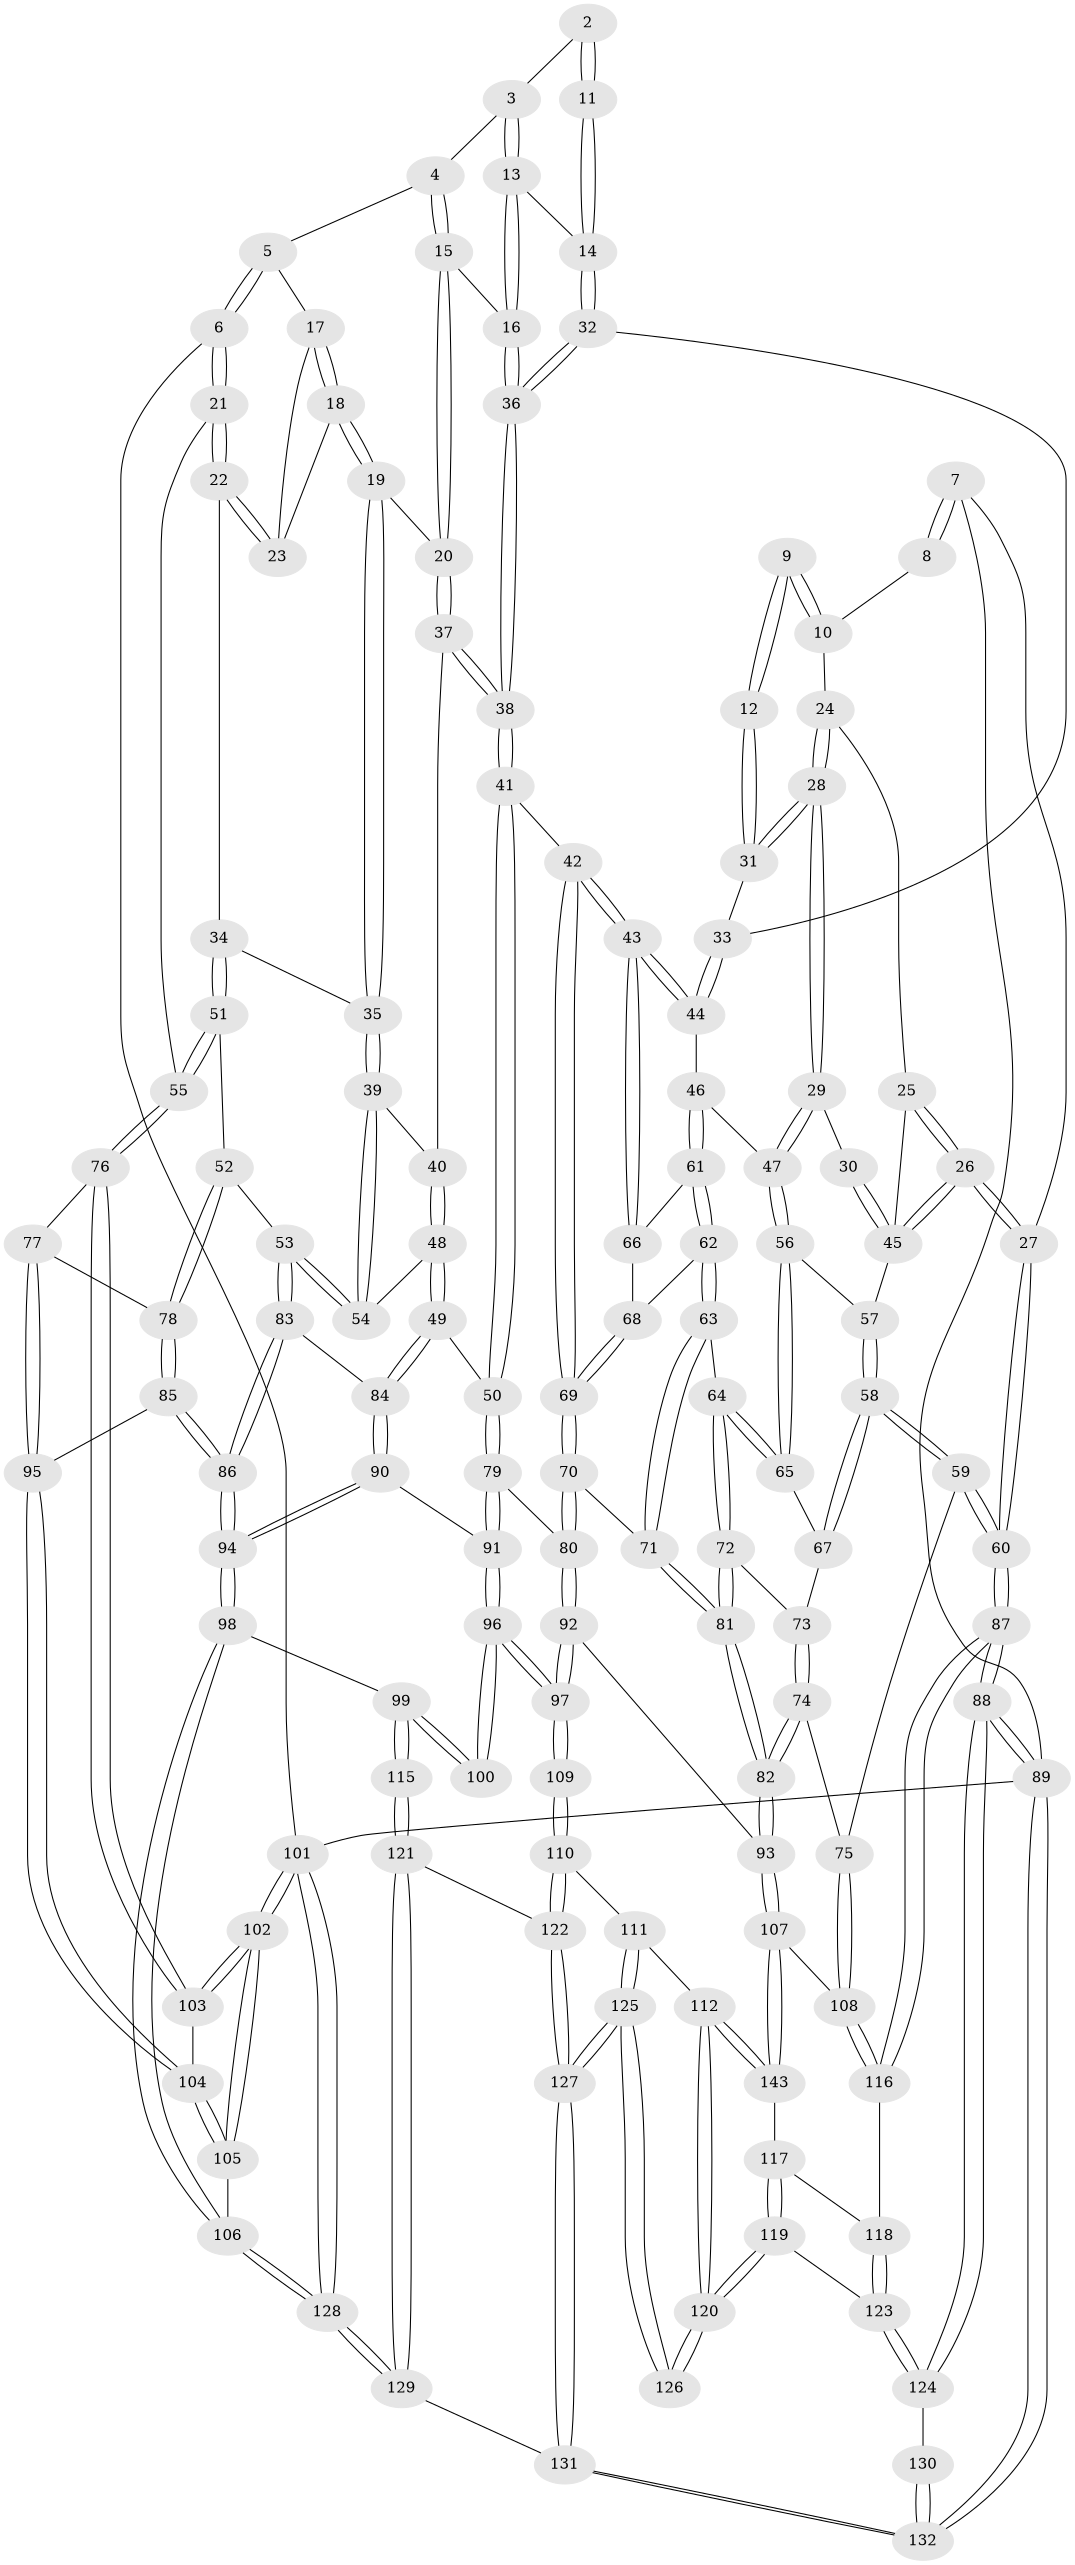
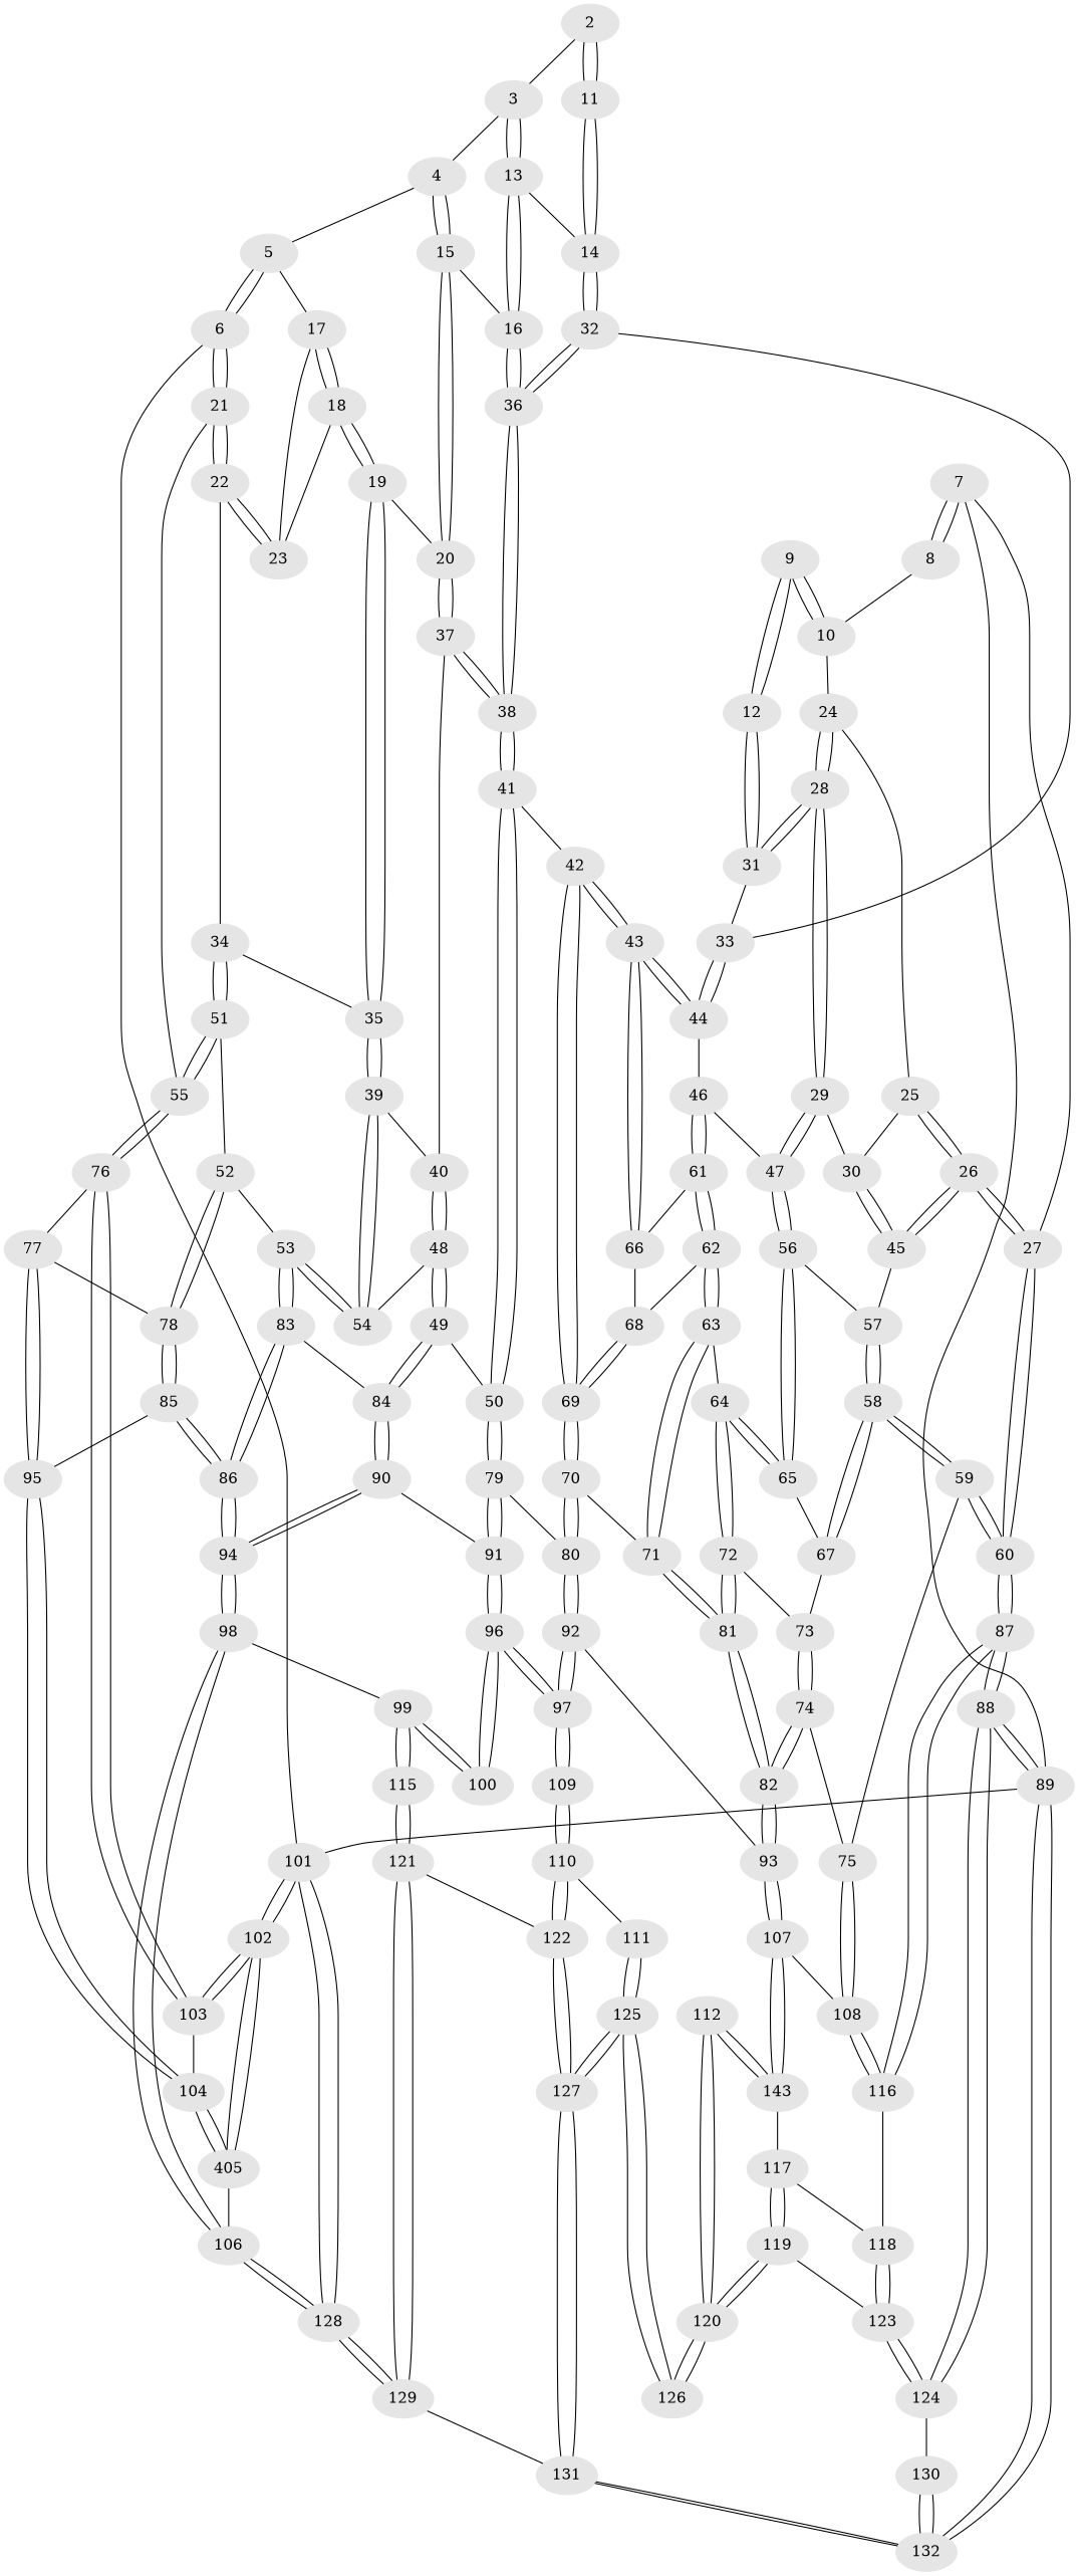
  graph {
    node [color=gray90 style=filled]
    2
    3
    11
    9
    10
    12
    4
    13
    14
    5
    15
    16
    6
    17
    20
    21
    101
    18
    23
    7
    8
    27
    89
    22
    55
    102
    128
    60
    132
    24
    31
    25
    28
    32
    33
    36
    37
    38
    19
    35
    39
    40
    34
    76
    51
    26
    30
    29
    45
    57
    87
    47
    56
    44
    46
    52
    54
    41
    48
    42
    50
    49
    43
    69
    79
    66
    70
    68
    61
    58
    62
    65
    84
    90
    80
    91
    53
    78
    83
    85
    86
    77
    103
    67
    59
    75
    73
    108
    88
    116
    63
    64
    71
    72
    81
    74
    92
    82
    93
    95
    104
    96
    97
    107
    94
    98
    124
    118
    130
    100
    109
    n112 [label=143]
    99
    106
-   105
+   105 [label=405]
    110
    115
    121
    129
    117
    111
    122
    112
    125
    127
    120
    126
    119
    123
    131
    2 -- 3
    2 -- 11
    2 -- 11
    3 -- 4
    3 -- 13
    3 -- 13
    11 -- 14
    11 -- 14
    9 -- 10
    9 -- 10
    9 -- 12
    9 -- 12
    10 -- 24
    12 -- 31
    12 -- 31
    4 -- 5
    4 -- 15
    4 -- 15
    13 -- 14
    13 -- 16
    13 -- 16
    14 -- 32
    14 -- 32
    5 -- 6
    5 -- 6
    5 -- 17
    15 -- 16
    15 -- 20
    15 -- 20
    16 -- 36
    16 -- 36
    6 -- 21
    6 -- 21
    6 -- 101
    17 -- 18
    17 -- 18
    17 -- 23
    20 -- 37
    20 -- 37
    21 -- 22
    21 -- 22
    21 -- 55
    101 -- 102
    101 -- 102
    101 -- 128
    101 -- 128
    18 -- 23
    18 -- 19
    18 -- 19
    7 -- 8
    7 -- 8
    7 -- 27
    7 -- 89
    8 -- 10
    27 -- 60
    27 -- 60
    89 -- 101
    89 -- 132
    89 -- 132
    22 -- 23
    22 -- 23
    22 -- 34
    55 -- 76
    55 -- 76
    102 -- 103
    102 -- 103
    102 -- 105
    102 -- 105
    128 -- 129
    128 -- 129
    60 -- 87
    60 -- 87
    24 -- 25
    24 -- 28
    24 -- 28
    31 -- 33
    25 -- 26
    25 -- 26
-   25 -- 45
+   25 -- 30
    28 -- 31
    28 -- 31
    28 -- 29
    28 -- 29
    32 -- 33
    32 -- 36
    32 -- 36
    33 -- 44
    33 -- 44
    36 -- 38
    36 -- 38
    37 -- 38
    37 -- 38
    37 -- 40
    38 -- 41
    38 -- 41
    19 -- 20
    19 -- 35
    19 -- 35
    35 -- 39
    35 -- 39
    39 -- 40
    39 -- 54
    39 -- 54
    40 -- 48
    40 -- 48
    34 -- 35
    34 -- 51
    34 -- 51
    76 -- 77
    76 -- 103
    76 -- 103
    51 -- 55
    51 -- 55
    51 -- 52
    26 -- 27
    26 -- 27
    26 -- 45
    26 -- 45
    30 -- 45
    30 -- 45
    29 -- 30
    29 -- 47
    29 -- 47
    45 -- 57
    57 -- 58
    57 -- 58
    87 -- 88
    87 -- 88
    87 -- 116
    87 -- 116
    47 -- 56
    47 -- 56
    56 -- 57
    56 -- 65
    56 -- 65
    44 -- 46
    46 -- 47
    46 -- 61
    46 -- 61
    52 -- 53
    52 -- 78
    52 -- 78
    41 -- 42
    41 -- 50
    41 -- 50
    48 -- 54
    48 -- 49
    48 -- 49
    42 -- 43
    42 -- 43
    42 -- 69
    42 -- 69
    50 -- 79
    50 -- 79
    49 -- 50
    49 -- 84
    49 -- 84
    43 -- 44
    43 -- 44
    43 -- 66
    43 -- 66
    69 -- 70
    69 -- 70
    79 -- 80
    79 -- 91
    79 -- 91
    66 -- 68
    70 -- 80
    70 -- 80
    70 -- 71
    68 -- 69
    68 -- 69
    61 -- 66
    61 -- 62
    61 -- 62
    58 -- 67
    58 -- 67
    58 -- 59
    58 -- 59
    62 -- 68
    62 -- 63
    62 -- 63
    65 -- 67
    84 -- 90
    84 -- 90
    90 -- 91
    90 -- 94
    90 -- 94
    80 -- 92
    80 -- 92
    91 -- 96
    91 -- 96
    53 -- 54
    53 -- 54
    53 -- 83
    53 -- 83
    78 -- 85
    78 -- 85
    83 -- 84
    83 -- 86
    83 -- 86
    85 -- 86
    85 -- 86
    85 -- 95
    86 -- 94
    86 -- 94
    77 -- 78
    77 -- 95
    77 -- 95
    103 -- 104
    67 -- 73
    59 -- 60
    59 -- 60
    59 -- 75
    75 -- 108
    75 -- 108
    73 -- 74
    73 -- 74
    108 -- 116
    108 -- 116
    88 -- 89
    88 -- 89
    88 -- 124
    88 -- 124
    116 -- 118
    63 -- 64
    63 -- 71
    63 -- 71
    64 -- 65
    64 -- 65
    64 -- 72
    64 -- 72
    71 -- 81
    71 -- 81
    72 -- 73
    72 -- 81
    72 -- 81
    81 -- 82
    81 -- 82
    74 -- 75
    74 -- 82
    74 -- 82
    92 -- 93
    92 -- 97
    92 -- 97
    82 -- 93
    82 -- 93
    93 -- 107
    93 -- 107
    95 -- 104
    95 -- 104
    104 -- 105
    104 -- 105
    96 -- 97
    96 -- 97
    96 -- 100
    96 -- 100
    97 -- 109
    97 -- 109
    107 -- 108
    107 -- n112
    107 -- n112
    94 -- 98
    94 -- 98
    98 -- 99
    98 -- 106
    98 -- 106
    124 -- 130
    118 -- 123
    118 -- 123
    130 -- 132
    130 -- 132
    109 -- 110
    109 -- 110
    n112 -- 117
    99 -- 100
    99 -- 100
    99 -- 115
    99 -- 115
    106 -- 128
    106 -- 128
    105 -- 106
    110 -- 111
    110 -- 122
    110 -- 122
    115 -- 121
    115 -- 121
    121 -- 129
    121 -- 129
    121 -- 122
    129 -- 131
    117 -- 118
    117 -- 119
    117 -- 119
-   111 -- 112
    111 -- 125
    111 -- 125
    122 -- 127
    122 -- 127
    112 -- n112
    112 -- n112
    112 -- 120
    112 -- 120
    125 -- 127
    125 -- 127
    125 -- 126
    125 -- 126
    127 -- 131
    127 -- 131
    120 -- 126
    120 -- 126
    119 -- 120
    119 -- 120
    119 -- 123
    123 -- 124
    123 -- 124
    131 -- 132
    131 -- 132
  }
